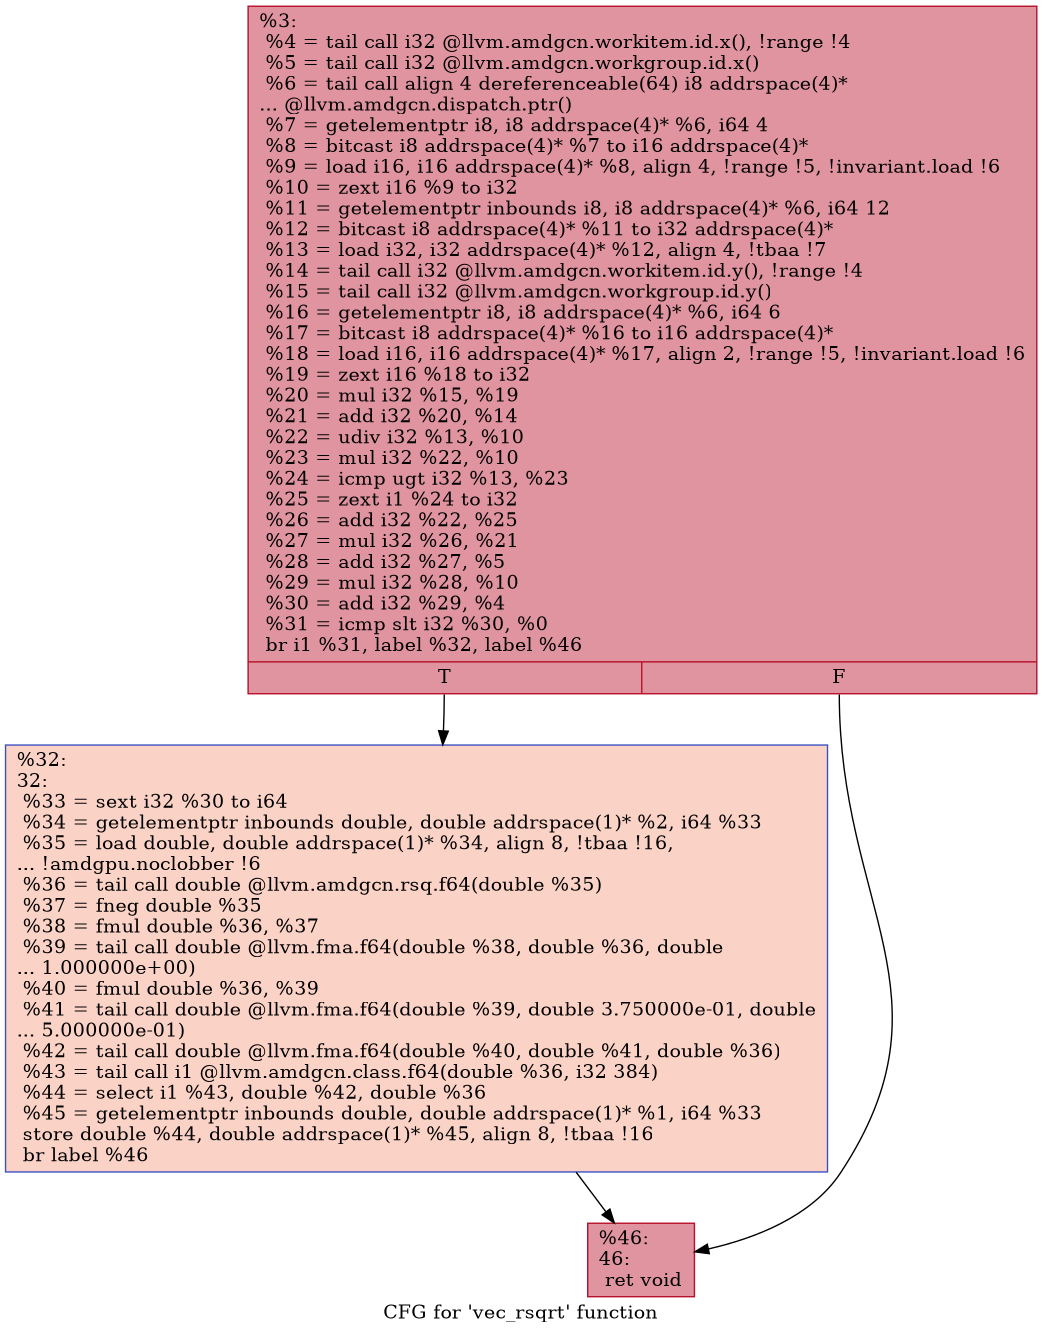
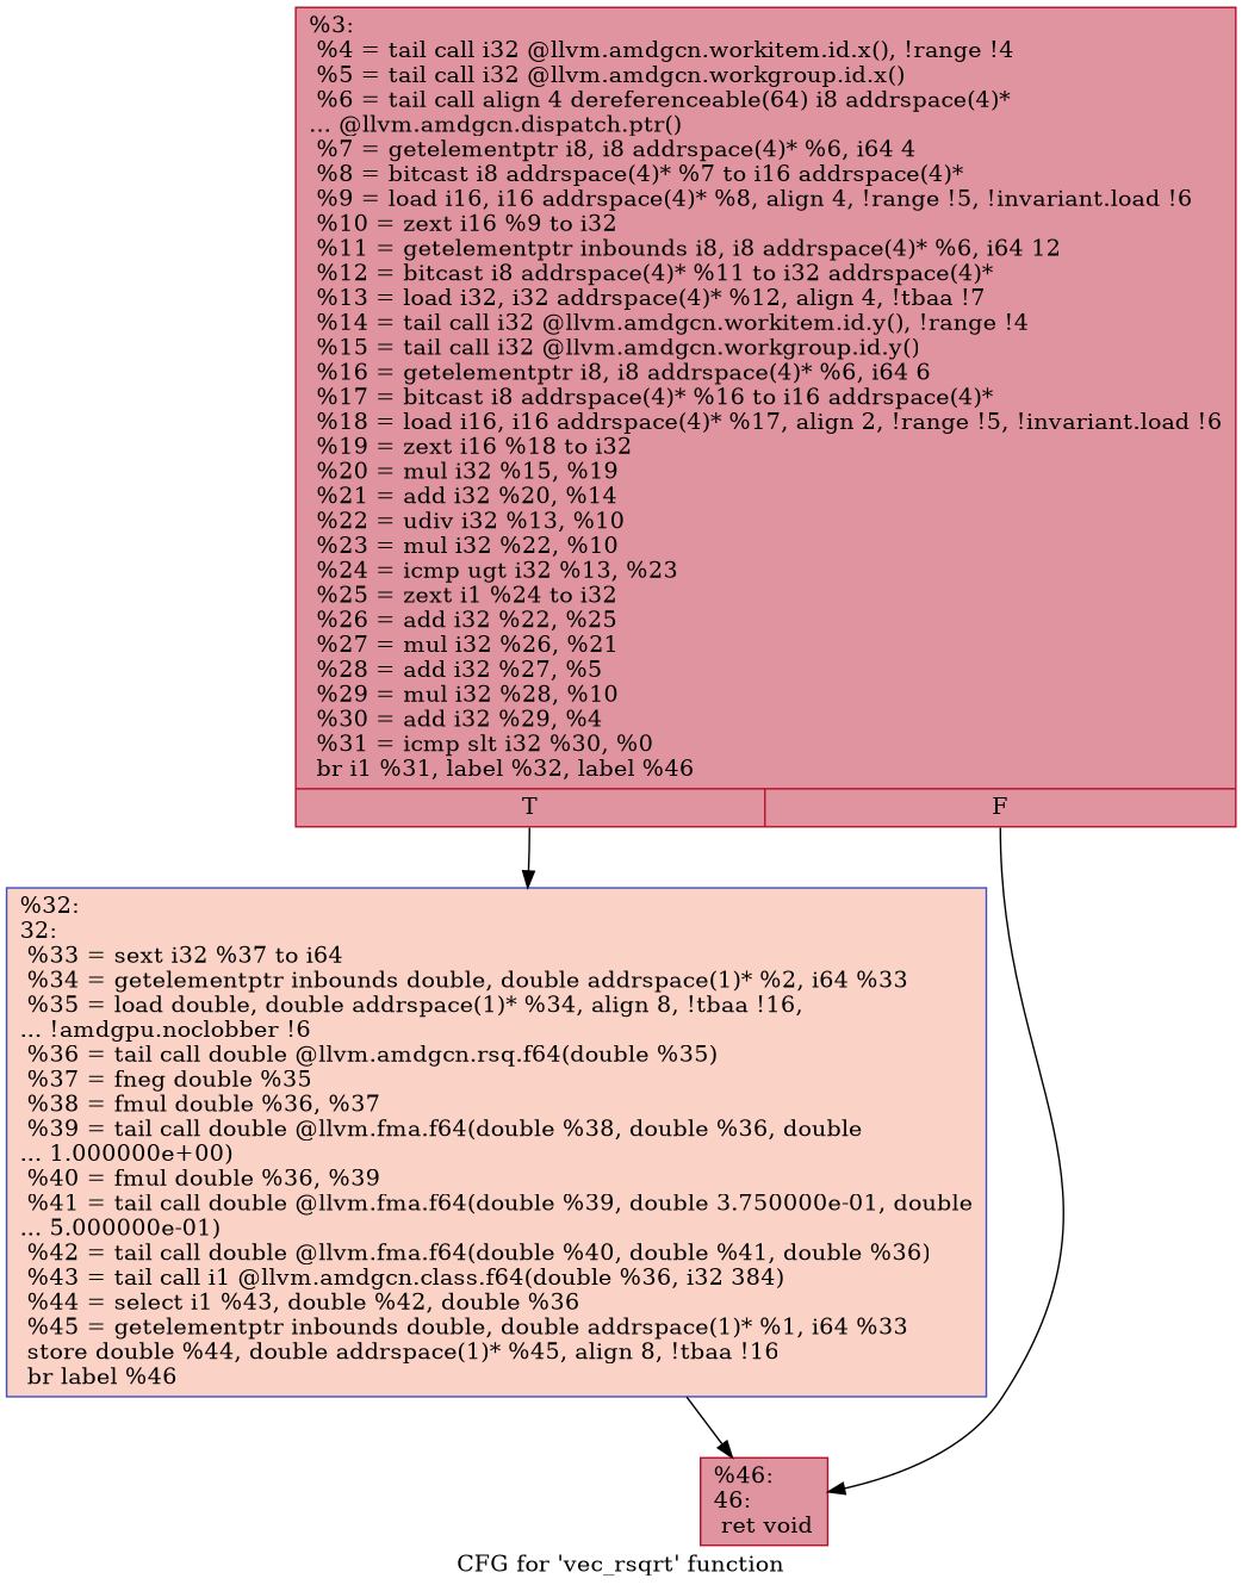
  digraph {
    label="CFG for 'vec_rsqrt' function"
    node [color="#b70d28ff" fillcolor="#b70d2870" shape=record style=filled]
    n1 [label="{%3:\l  %4 = tail call i32 @llvm.amdgcn.workitem.id.x(), !range !4\l  %5 = tail call i32 @llvm.amdgcn.workgroup.id.x()\l  %6 = tail call align 4 dereferenceable(64) i8 addrspace(4)*\l... @llvm.amdgcn.dispatch.ptr()\l  %7 = getelementptr i8, i8 addrspace(4)* %6, i64 4\l  %8 = bitcast i8 addrspace(4)* %7 to i16 addrspace(4)*\l  %9 = load i16, i16 addrspace(4)* %8, align 4, !range !5, !invariant.load !6\l  %10 = zext i16 %9 to i32\l  %11 = getelementptr inbounds i8, i8 addrspace(4)* %6, i64 12\l  %12 = bitcast i8 addrspace(4)* %11 to i32 addrspace(4)*\l  %13 = load i32, i32 addrspace(4)* %12, align 4, !tbaa !7\l  %14 = tail call i32 @llvm.amdgcn.workitem.id.y(), !range !4\l  %15 = tail call i32 @llvm.amdgcn.workgroup.id.y()\l  %16 = getelementptr i8, i8 addrspace(4)* %6, i64 6\l  %17 = bitcast i8 addrspace(4)* %16 to i16 addrspace(4)*\l  %18 = load i16, i16 addrspace(4)* %17, align 2, !range !5, !invariant.load !6\l  %19 = zext i16 %18 to i32\l  %20 = mul i32 %15, %19\l  %21 = add i32 %20, %14\l  %22 = udiv i32 %13, %10\l  %23 = mul i32 %22, %10\l  %24 = icmp ugt i32 %13, %23\l  %25 = zext i1 %24 to i32\l  %26 = add i32 %22, %25\l  %27 = mul i32 %26, %21\l  %28 = add i32 %27, %5\l  %29 = mul i32 %28, %10\l  %30 = add i32 %29, %4\l  %31 = icmp slt i32 %30, %0\l  br i1 %31, label %32, label %46\l|{<s0>T|<s1>F}}"]
-   n2 [color="#3d50c3ff" fillcolor="#f59c7d70" label="{%32:\l32:                                               \l  %33 = sext i32 %30 to i64\l  %34 = getelementptr inbounds double, double addrspace(1)* %2, i64 %33\l  %35 = load double, double addrspace(1)* %34, align 8, !tbaa !16,\l... !amdgpu.noclobber !6\l  %36 = tail call double @llvm.amdgcn.rsq.f64(double %35)\l  %37 = fneg double %35\l  %38 = fmul double %36, %37\l  %39 = tail call double @llvm.fma.f64(double %38, double %36, double\l... 1.000000e+00)\l  %40 = fmul double %36, %39\l  %41 = tail call double @llvm.fma.f64(double %39, double 3.750000e-01, double\l... 5.000000e-01)\l  %42 = tail call double @llvm.fma.f64(double %40, double %41, double %36)\l  %43 = tail call i1 @llvm.amdgcn.class.f64(double %36, i32 384)\l  %44 = select i1 %43, double %42, double %36\l  %45 = getelementptr inbounds double, double addrspace(1)* %1, i64 %33\l  store double %44, double addrspace(1)* %45, align 8, !tbaa !16\l  br label %46\l}"]
+   n2 [color="#3d50c3ff" fillcolor="#f59c7d70" label="{%32:\l32:                                               \l  %33 = sext i32 %37 to i64\l  %34 = getelementptr inbounds double, double addrspace(1)* %2, i64 %33\l  %35 = load double, double addrspace(1)* %34, align 8, !tbaa !16,\l... !amdgpu.noclobber !6\l  %36 = tail call double @llvm.amdgcn.rsq.f64(double %35)\l  %37 = fneg double %35\l  %38 = fmul double %36, %37\l  %39 = tail call double @llvm.fma.f64(double %38, double %36, double\l... 1.000000e+00)\l  %40 = fmul double %36, %39\l  %41 = tail call double @llvm.fma.f64(double %39, double 3.750000e-01, double\l... 5.000000e-01)\l  %42 = tail call double @llvm.fma.f64(double %40, double %41, double %36)\l  %43 = tail call i1 @llvm.amdgcn.class.f64(double %36, i32 384)\l  %44 = select i1 %43, double %42, double %36\l  %45 = getelementptr inbounds double, double addrspace(1)* %1, i64 %33\l  store double %44, double addrspace(1)* %45, align 8, !tbaa !16\l  br label %46\l}"]
    n3 [label="{%46:\l46:                                               \l  ret void\l}"]
    n1 -> n2 [tailport=s0]
    n1 -> n3 [tailport=s1]
    n2 -> n3
  }
